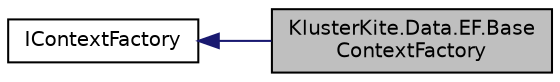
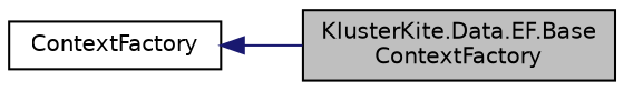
  digraph {
    rankdir=LR
    node [color=black fontname=Helvetica fontsize=10 shape=record style=filled]
    n1 [fillcolor=grey75 fontcolor=black height=0.2 label="KlusterKite.Data.EF.Base\lContextFactory" width=0.4]
-   n2 [fillcolor=white height=0.2 label=IContextFactory width=0.4]
+   n2 [fillcolor=white height=0.2 label=ContextFactory width=0.4]
    n2 -> n1 [color=midnightblue dir=back fontname=Helvetica fontsize=10 labelfontname=Helvetica labelfontsize=10 style=solid]
  }
